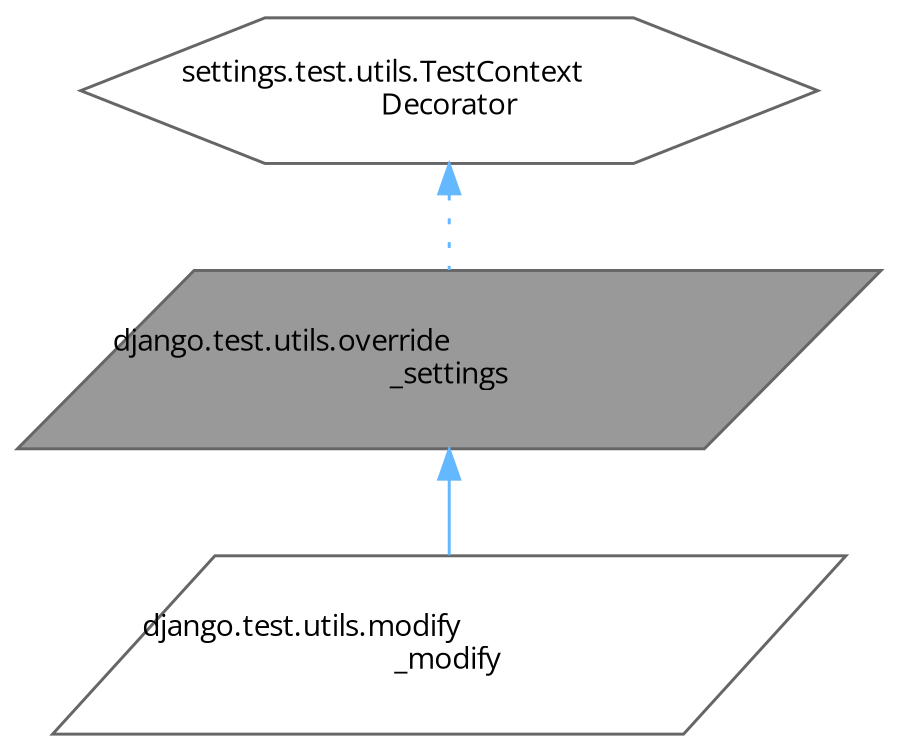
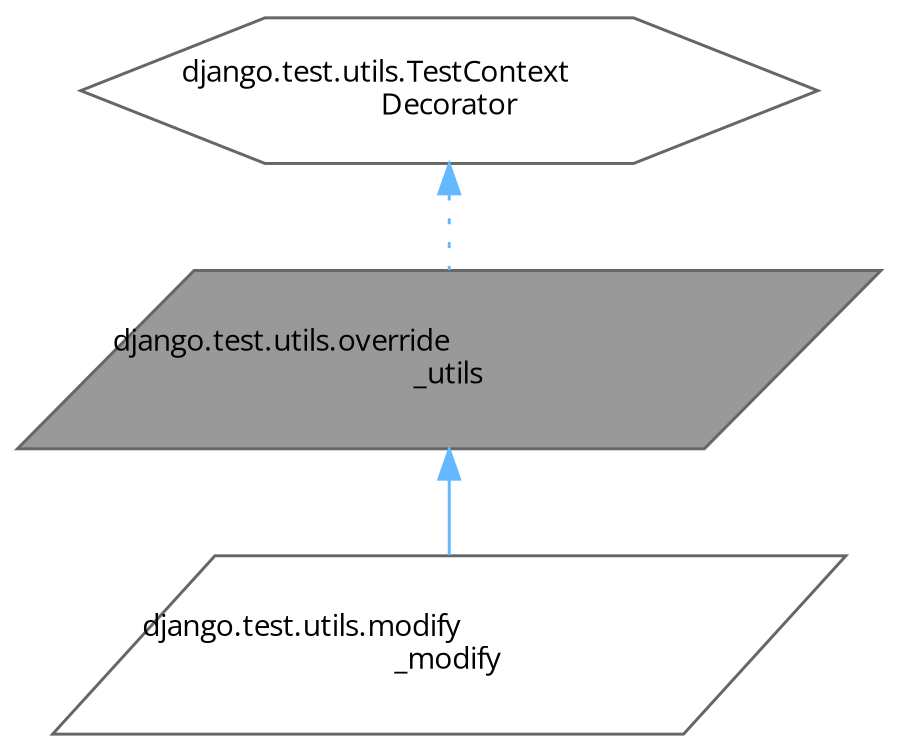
  digraph {
    fontname="Open Sans"
    node [color=gray40 fillcolor=white fontname="Open Sans" fontsize=10 shape=parallelogram style=filled]
    edge [color=steelblue1 dir=back fontname="Open Sans" fontsize=10 labelfontname=Helvetica labelfontsize=10]
-   n1 [fillcolor=grey60 fontcolor=black height=0.2 label="django.test.utils.override\l_settings" width=0.4]
+   n1 [fillcolor=grey60 fontcolor=black height=0.2 label="django.test.utils.override\l_utils" width=0.4]
    n2 [height=0.2 label="django.test.utils.modify\l_modify" width=0.4]
-   n3 [height=0.2 label="settings.test.utils.TestContext\lDecorator" shape=hexagon width=0.4]
+   n3 [height=0.2 label="django.test.utils.TestContext\lDecorator" shape=hexagon width=0.4]
    n1 -> n2 [style=solid]
    n3 -> n1 [style=dotted]
  }
